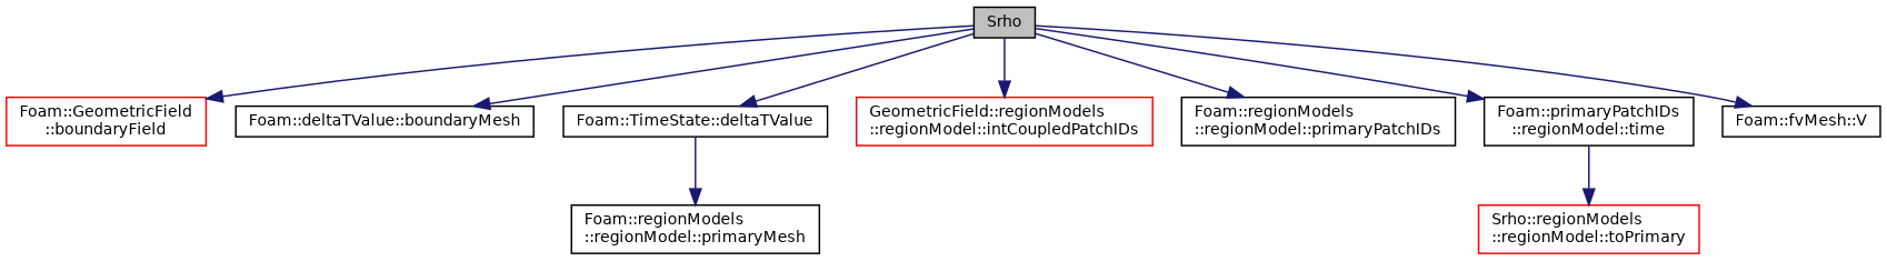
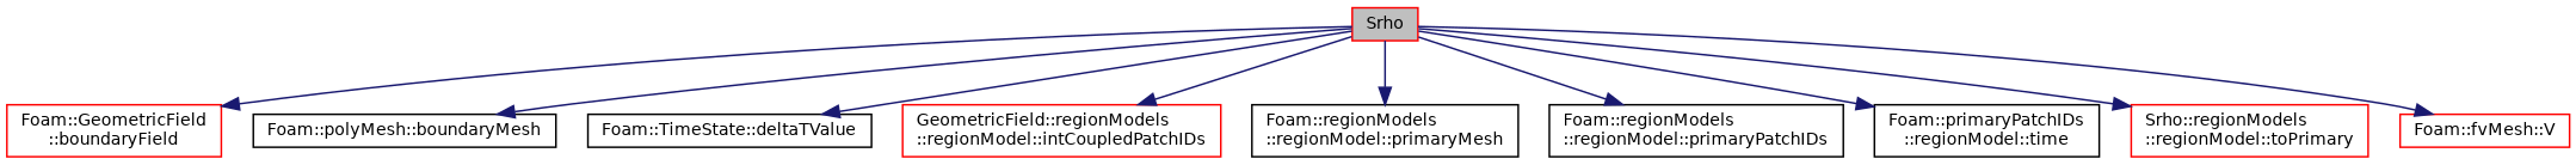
  digraph {
    rankdir=TB
    node [color=black fontname=Helvetica fontsize=10 shape=record]
    edge [color=midnightblue fontname=Helvetica fontsize=10 labelfontname=Helvetica labelfontsize=10 style=solid]
-   n1 [fillcolor=grey75 fontcolor=black height=0.2 label=Srho style=filled width=0.4]
+   n1 [color=red fillcolor=grey75 fontcolor=black height=0.2 label=Srho style=filled width=0.4]
    n2 [color=red height=0.2 label="Foam::GeometricField\l::boundaryField" width=0.4]
-   n3 [height=0.2 label="Foam::deltaTValue::boundaryMesh" width=0.4]
+   n3 [height=0.2 label="Foam::polyMesh::boundaryMesh" width=0.4]
    n4 [height=0.2 label="Foam::TimeState::deltaTValue" width=0.4]
    n5 [color=red height=0.2 label="GeometricField::regionModels\l::regionModel::intCoupledPatchIDs" width=0.4]
    n6 [height=0.2 label="Foam::regionModels\l::regionModel::primaryMesh" width=0.4]
    n7 [height=0.2 label="Foam::regionModels\l::regionModel::primaryPatchIDs" width=0.4]
    n8 [height=0.2 label="Foam::primaryPatchIDs\l::regionModel::time" width=0.4]
    n9 [color=red height=0.2 label="Srho::regionModels\l::regionModel::toPrimary" width=0.4]
-   n10 [height=0.2 label="Foam::fvMesh::V" width=0.4]
+   n10 [color=red height=0.2 label="Foam::fvMesh::V" width=0.4]
    n1 -> n2
    n1 -> n3
    n1 -> n4
    n1 -> n5
-   n4 -> n6
+   n1 -> n6
    n1 -> n7
    n1 -> n8
-   n8 -> n9
+   n1 -> n9
    n1 -> n10
  }
